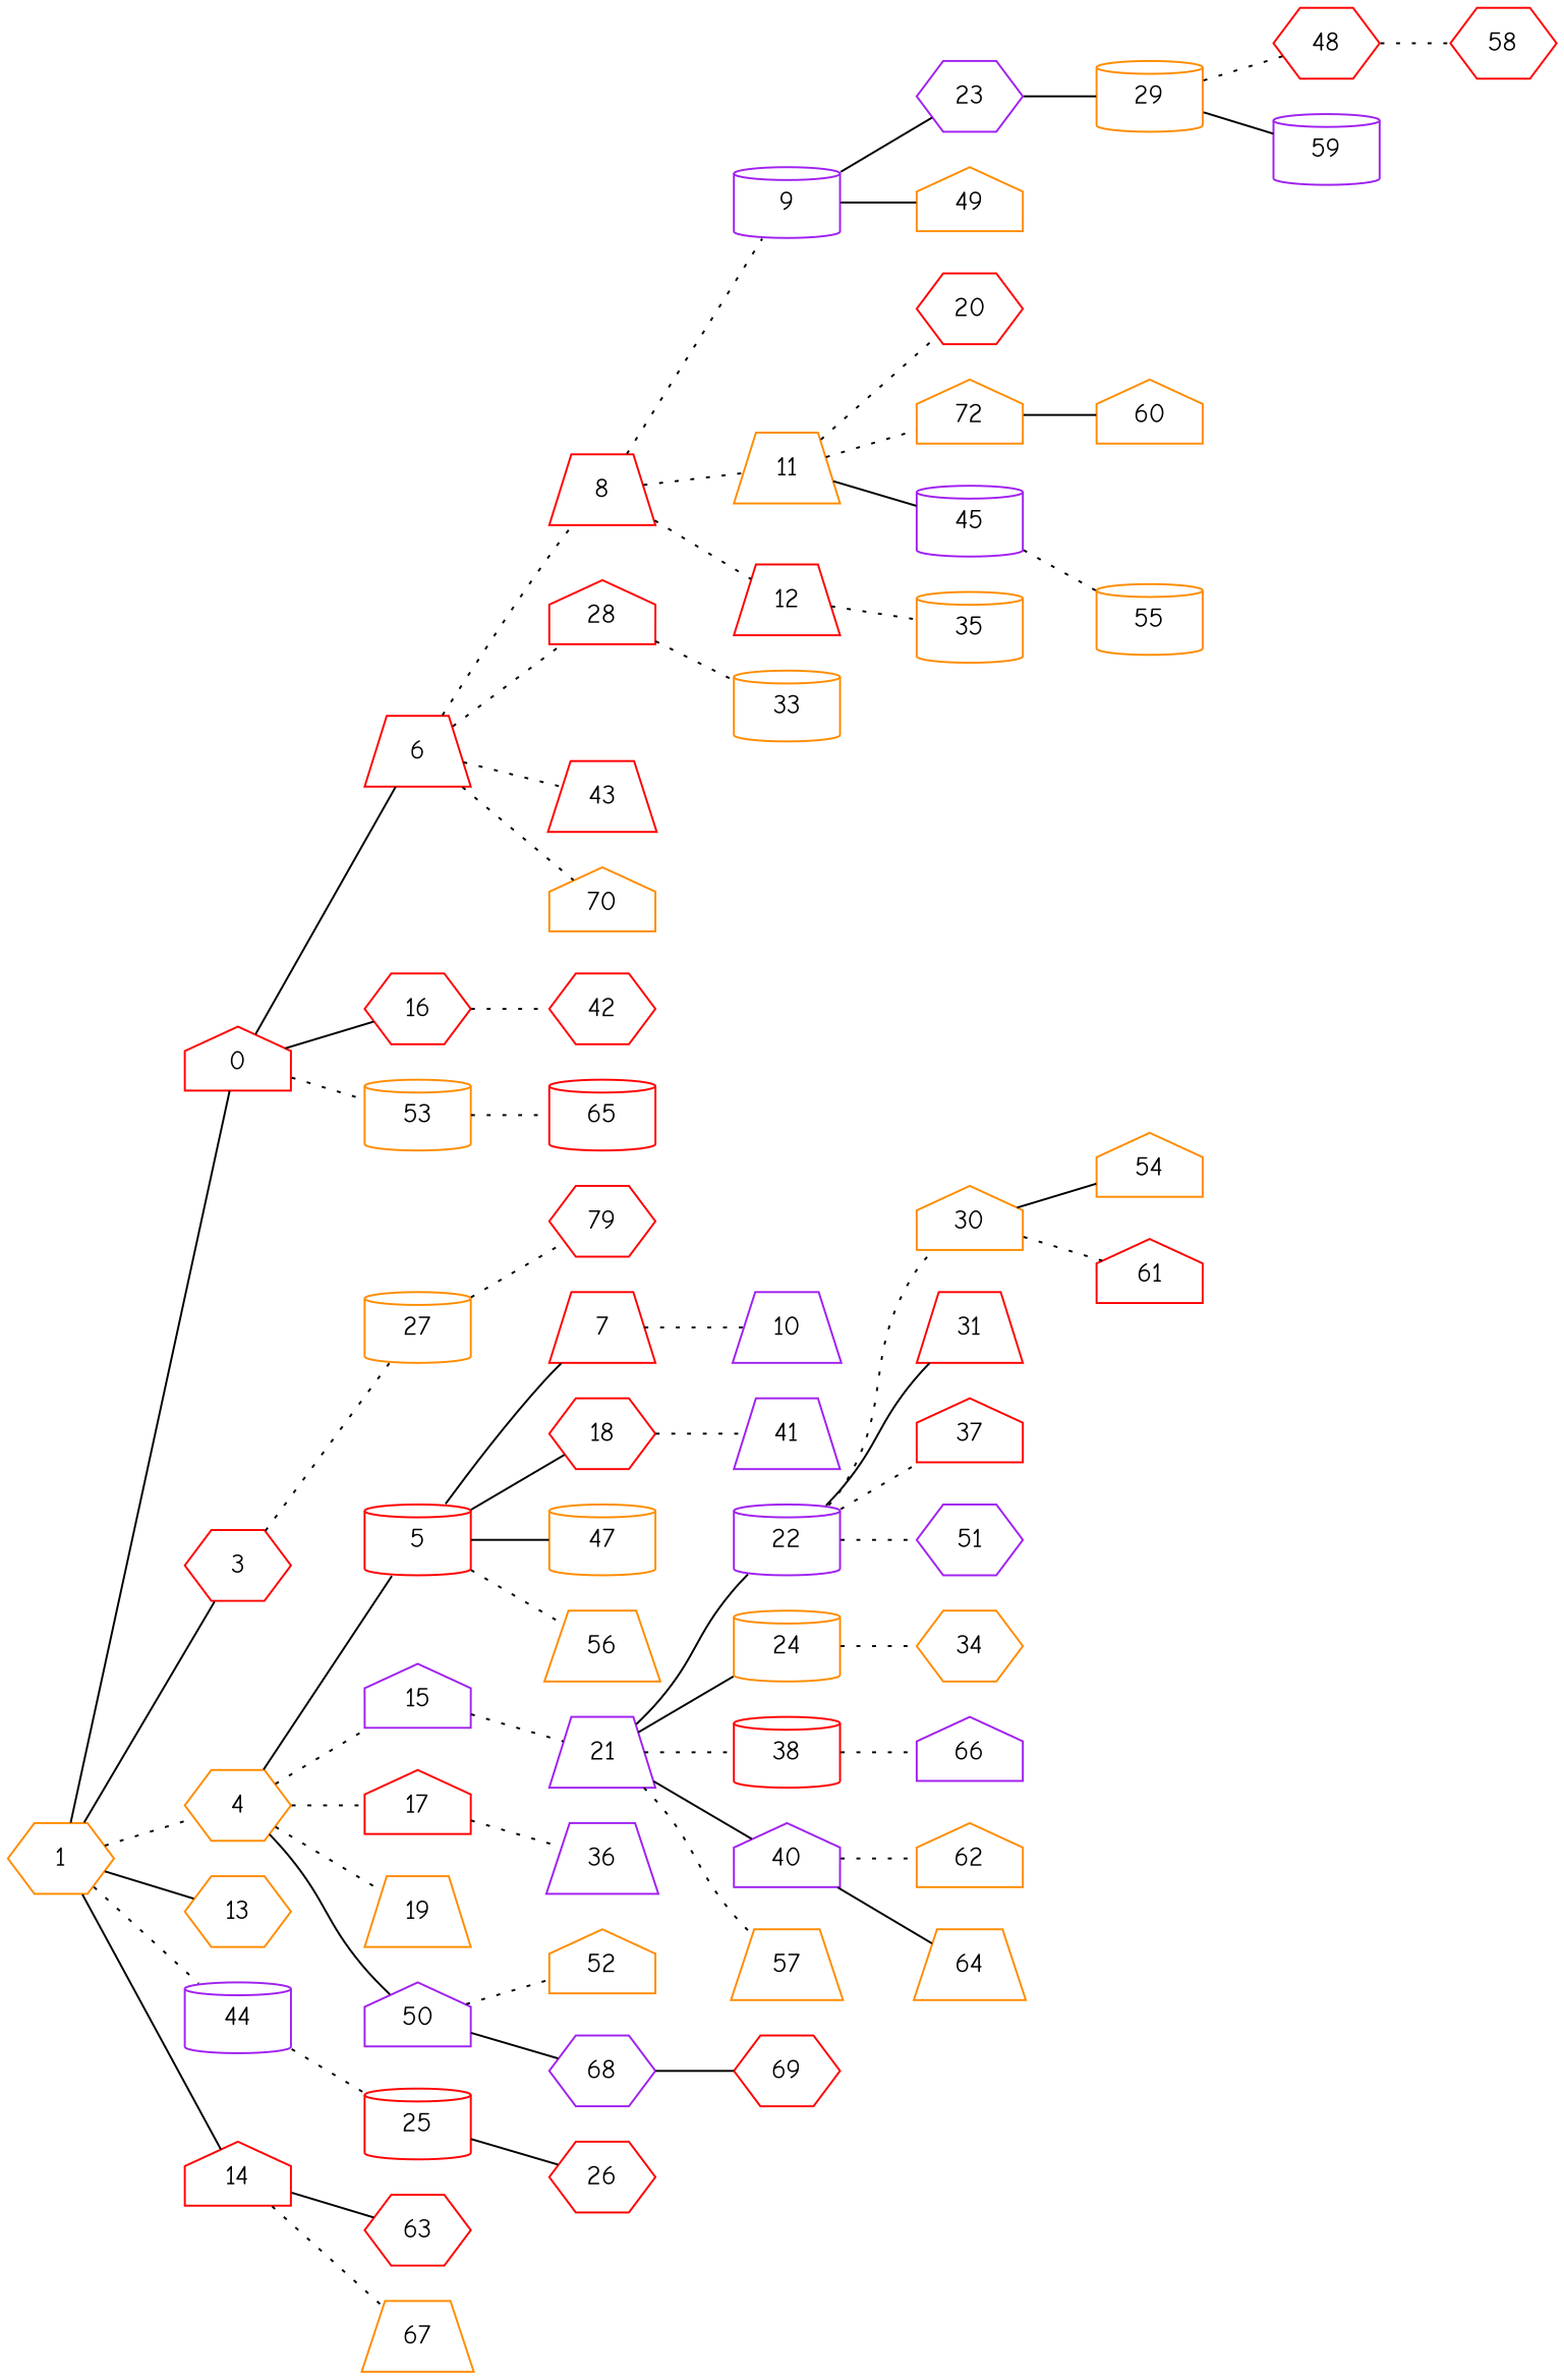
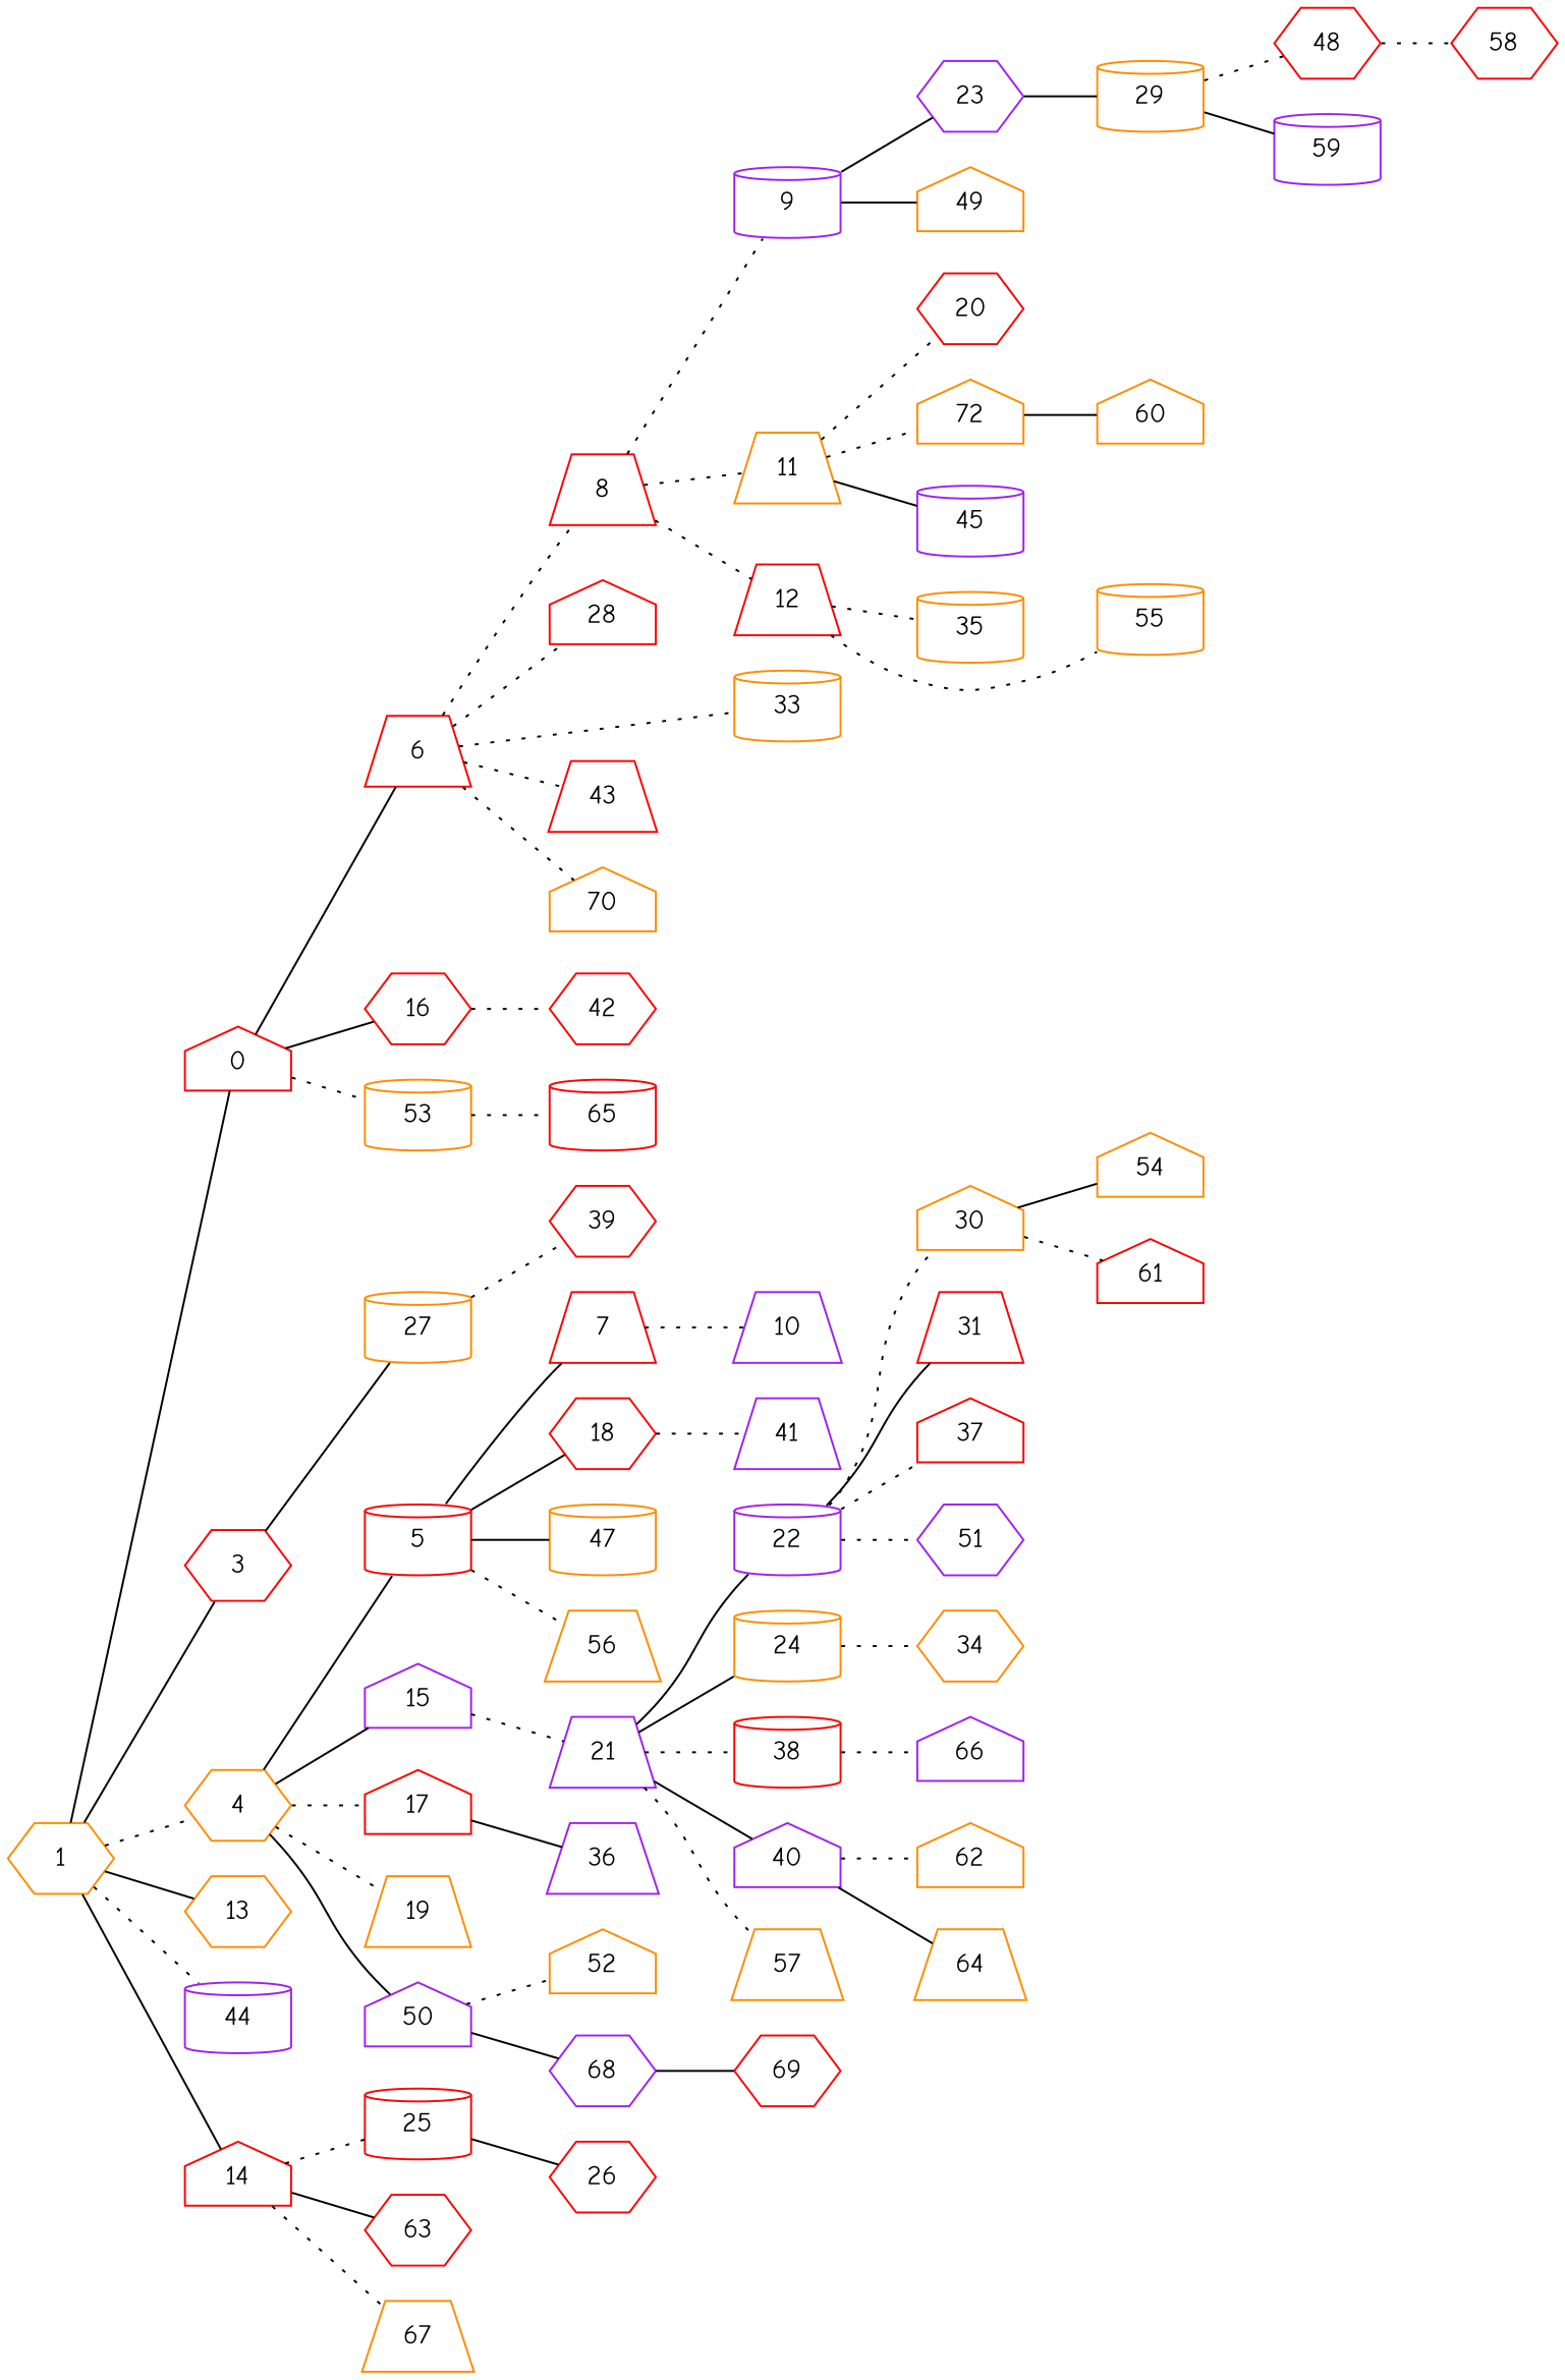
  graph {
    fontname="Comic Neue"
    rankdir=LR
    node [color=red fontname="Comic Neue" shape=hexagon]
    edge [fontname="Comic Neue" style=dotted]
    1 [color=darkorange]
    n2 [label=0 shape=house]
    3
    4 [color=darkorange]
    13 [color=darkorange]
    14 [shape=house]
    44 [color=purple shape=cylinder]
    6 [shape=trapezium]
    16
    53 [color=darkorange shape=cylinder]
    27 [color=darkorange shape=cylinder]
    5 [shape=cylinder]
    15 [color=purple shape=house]
    17 [shape=house]
    19 [color=darkorange shape=trapezium]
    50 [color=purple shape=house]
    25 [shape=cylinder]
    63
    67 [color=darkorange shape=trapezium]
    8 [shape=trapezium]
    28 [shape=house]
    33 [color=darkorange shape=cylinder]
    43 [shape=trapezium]
    70 [color=darkorange shape=house]
    42
    65 [shape=cylinder]
-   39 [label=79]
+   39
    7 [shape=trapezium]
    18
    47 [color=darkorange shape=cylinder]
    56 [color=darkorange shape=trapezium]
    21 [color=purple shape=trapezium]
    36 [color=purple shape=trapezium]
    52 [color=darkorange shape=house]
    68 [color=purple]
    26
    9 [color=purple shape=cylinder]
    11 [color=darkorange shape=trapezium]
    12 [shape=trapezium]
    10 [color=purple shape=trapezium]
    41 [color=purple shape=trapezium]
    22 [color=purple shape=cylinder]
    24 [color=darkorange shape=cylinder]
    38 [shape=cylinder]
    40 [color=purple shape=house]
    57 [color=darkorange shape=trapezium]
    69
    23 [color=purple]
    49 [color=darkorange shape=house]
    20
    n51 [color=darkorange label=72 shape=house]
    45 [color=purple shape=cylinder]
    35 [color=darkorange shape=cylinder]
    55 [color=darkorange shape=cylinder]
    29 [color=darkorange shape=cylinder]
    60 [color=darkorange shape=house]
    48
    59 [color=purple shape=cylinder]
    30 [color=darkorange shape=house]
    31 [shape=trapezium]
    37 [shape=house]
    51 [color=purple]
    34 [color=darkorange]
    66 [color=purple shape=house]
    62 [color=darkorange shape=house]
    64 [color=darkorange shape=trapezium]
    54 [color=darkorange shape=house]
    61 [shape=house]
    58
    1 -- n2 [style=solid]
    1 -- 3 [style=solid]
    1 -- 4
    1 -- 13 [style=solid]
    1 -- 14 [style=solid]
    1 -- 44
    n2 -- 6 [style=solid]
    n2 -- 16 [style=solid]
    n2 -- 53
-   3 -- 27
+   3 -- 27 [style=solid]
    4 -- 5 [style=solid]
-   4 -- 15
+   4 -- 15 [style=solid]
    4 -- 17
    4 -- 19
    4 -- 50 [style=solid]
-   44 -- 25
+   14 -- 25
    14 -- 63 [style=solid]
    14 -- 67
    6 -- 8
    6 -- 28
-   28 -- 33
+   6 -- 33
    6 -- 43
    6 -- 70
    16 -- 42
    53 -- 65
    27 -- 39
    5 -- 7 [style=solid]
    5 -- 18 [style=solid]
    5 -- 47 [style=solid]
    5 -- 56
    15 -- 21
-   17 -- 36
+   17 -- 36 [style=solid]
    50 -- 52
    50 -- 68 [style=solid]
    25 -- 26 [style=solid]
    8 -- 9
    8 -- 11
    8 -- 12
    7 -- 10
    18 -- 41
    21 -- 22 [style=solid]
    21 -- 24 [style=solid]
    21 -- 38
    21 -- 40 [style=solid]
    21 -- 57
    68 -- 69 [style=solid]
    9 -- 23 [style=solid]
    9 -- 49 [style=solid]
    11 -- 20
    11 -- n51
    11 -- 45 [style=solid]
    12 -- 35
-   45 -- 55
+   12 -- 55
    22 -- 30
    22 -- 31 [style=solid]
    22 -- 37
    22 -- 51
    24 -- 34
    38 -- 66
    40 -- 62
    40 -- 64 [style=solid]
    23 -- 29 [style=solid]
    n51 -- 60 [style=solid]
    29 -- 48
    29 -- 59 [style=solid]
    48 -- 58
    30 -- 54 [style=solid]
    30 -- 61
  }
